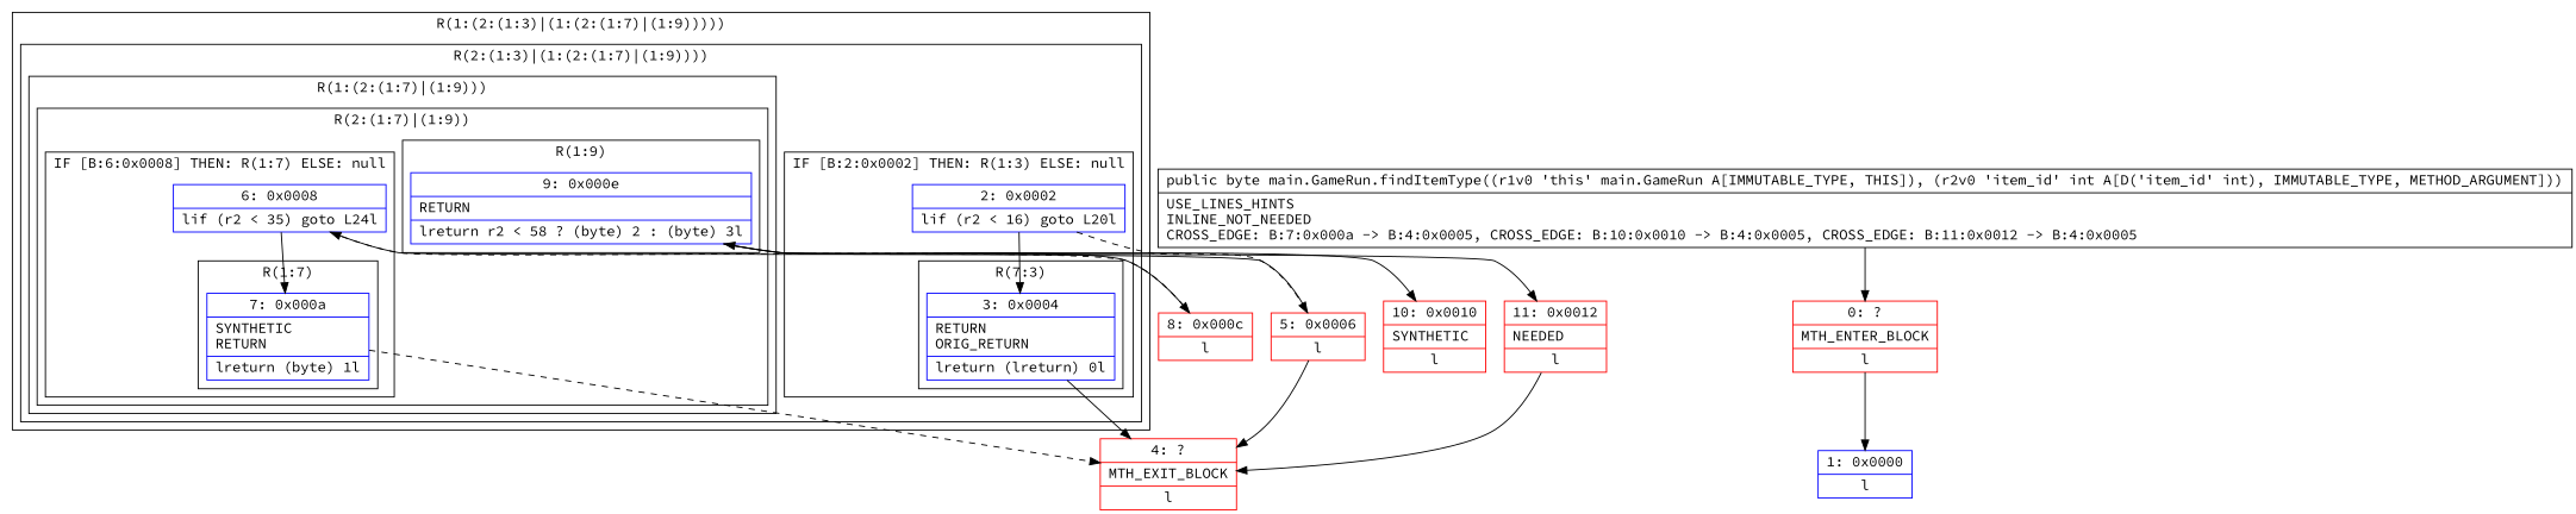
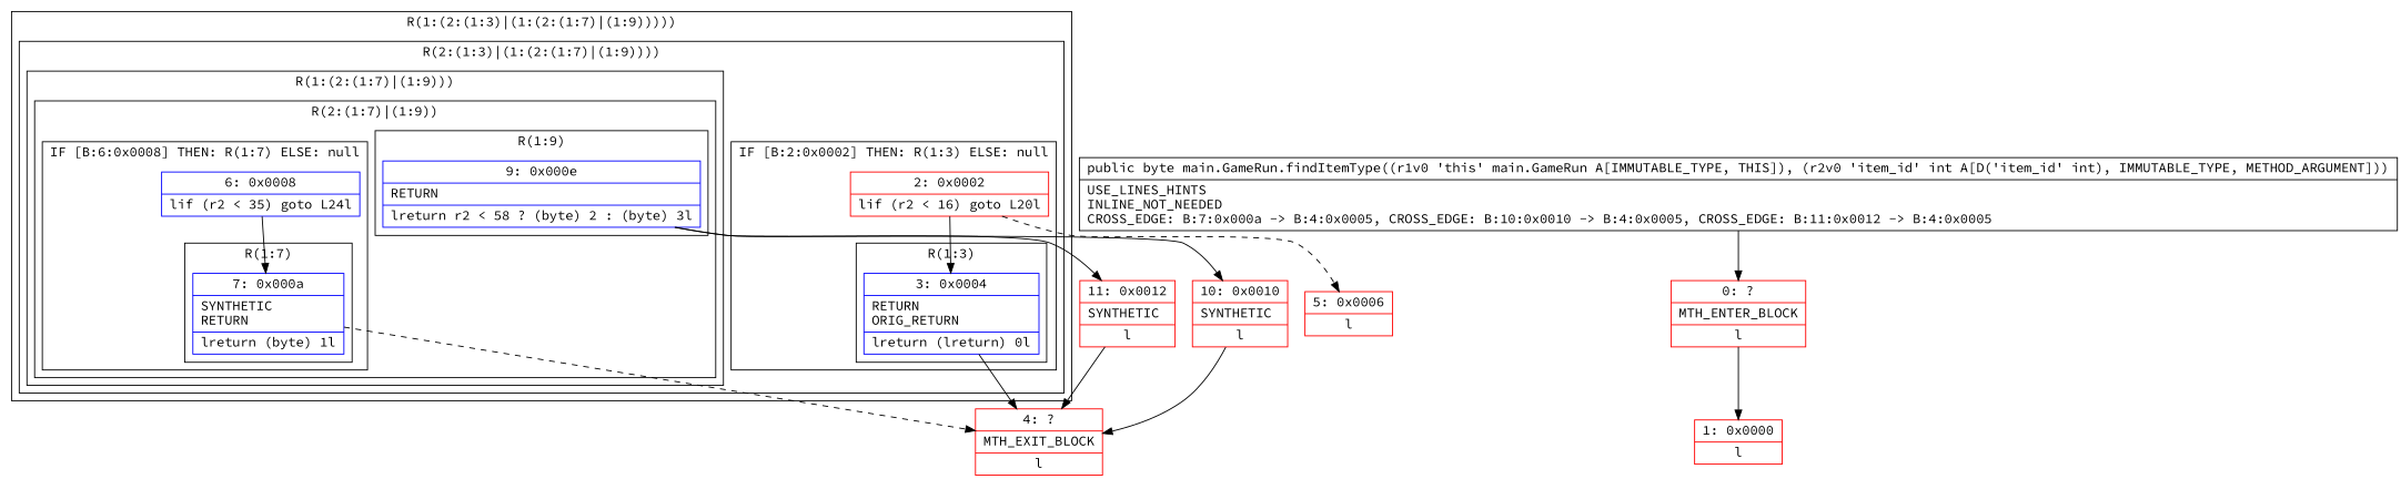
  digraph {
    fontname="Source Code Pro"
    node [color=red fontname="Source Code Pro" shape=record]
    edge [fontname="Source Code Pro"]
    n1 [color=blue label="{3\:\ 0x0004|RETURN\lORIG_RETURN\l|lreturn (lreturn) 0l}"]
-   n2 [color=blue label="{2\:\ 0x0002|lif (r2 \< 16) goto L20l}"]
+   n2 [label="{2\:\ 0x0002|lif (r2 \< 16) goto L20l}"]
    n3 [color=blue label="{7\:\ 0x000a|SYNTHETIC\lRETURN\l|lreturn (byte) 1l}"]
    n4 [color=blue label="{6\:\ 0x0008|lif (r2 \< 35) goto L24l}"]
    n5 [color=blue label="{9\:\ 0x000e|RETURN\l|lreturn r2 \< 58 ? (byte) 2 : (byte) 3l}"]
    n6 [label="{4\:\ ?|MTH_EXIT_BLOCK\l|l}"]
    n7 [label="{5\:\ 0x0006|l}"]
-   n8 [label="{8\:\ 0x000c|l}"]
    n9 [label="{10\:\ 0x0010|SYNTHETIC\l|l}"]
-   n10 [label="{11\:\ 0x0012|NEEDED\l|l}"]
+   n10 [label="{11\:\ 0x0012|SYNTHETIC\l|l}"]
    n11 [label="{0\:\ ?|MTH_ENTER_BLOCK\l|l}"]
-   n12 [color=blue label="{1\:\ 0x0000|l}"]
+   n12 [label="{1\:\ 0x0000|l}"]
    n13 [label="{public byte main.GameRun.findItemType((r1v0 'this' main.GameRun A[IMMUTABLE_TYPE, THIS]), (r2v0 'item_id' int A[D('item_id' int), IMMUTABLE_TYPE, METHOD_ARGUMENT]))  | USE_LINES_HINTS\lINLINE_NOT_NEEDED\lCROSS_EDGE: B:7:0x000a \-\> B:4:0x0005, CROSS_EDGE: B:10:0x0010 \-\> B:4:0x0005, CROSS_EDGE: B:11:0x0012 \-\> B:4:0x0005\l}" color=""]
    subgraph cluster_1 {
      label="R(1:(2:(1:3)|(1:(2:(1:7)|(1:9)))))"
      subgraph cluster_2 {
        label="R(2:(1:3)|(1:(2:(1:7)|(1:9))))"
        subgraph cluster_3 {
          label="IF [B:2:0x0002] THEN: R(1:3) ELSE: null"
          n2
          subgraph cluster_4 {
-           label="R(7:3)"
+           label="R(1:3)"
            n1
          }
        }
        subgraph cluster_5 {
          label="R(1:(2:(1:7)|(1:9)))"
          subgraph cluster_6 {
            label="R(2:(1:7)|(1:9))"
            subgraph cluster_7 {
              label="IF [B:6:0x0008] THEN: R(1:7) ELSE: null"
              n4
              subgraph cluster_8 {
                label="R(1:7)"
                n3
              }
            }
            subgraph cluster_9 {
              label="R(1:9)"
              n5
            }
          }
        }
      }
    }
    n1 -> n6
    n2 -> n1
    n2 -> n7 [style=dashed]
    n3 -> n6 [style=dashed]
    n4 -> n3
-   n4 -> n8 [style=dashed]
    n5 -> n9
    n5 -> n10
-   n7 -> n4
-   n8 -> n5
-   n7 -> n6
+   n9 -> n6
    n10 -> n6
    n11 -> n12
    n13 -> n11
  }
